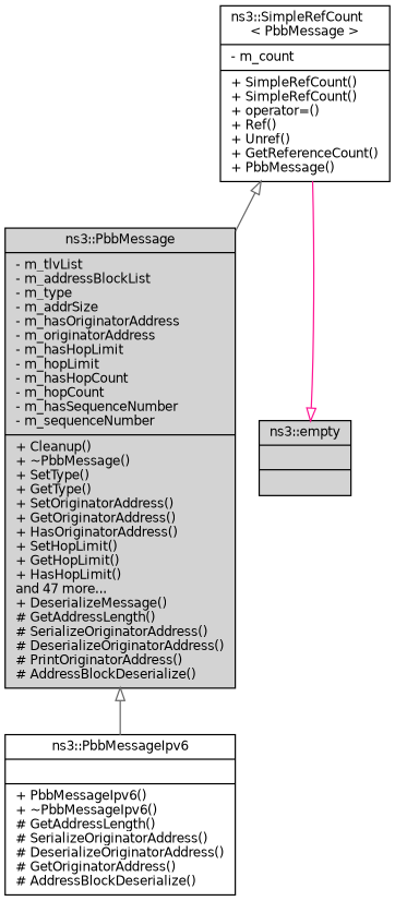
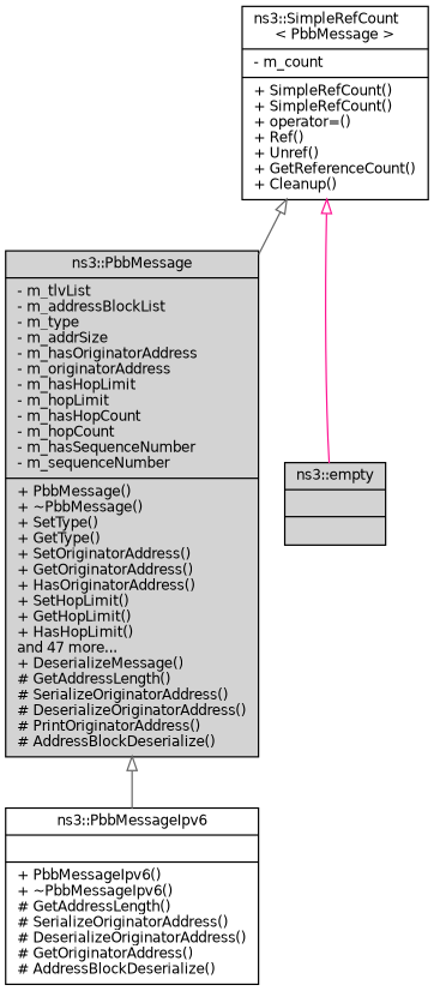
  digraph {
    node [color=black fillcolor=lightgrey fontname=Helvetica fontsize=10 shape=record style=filled]
    edge [arrowtail=onormal color=gray40 dir=back fontname=Helvetica fontsize=10 labelfontname=Helvetica labelfontsize=10 style=solid]
-   n1 [fontcolor=black height=0.2 label="{ns3::PbbMessage\n|- m_tlvList\l- m_addressBlockList\l- m_type\l- m_addrSize\l- m_hasOriginatorAddress\l- m_originatorAddress\l- m_hasHopLimit\l- m_hopLimit\l- m_hasHopCount\l- m_hopCount\l- m_hasSequenceNumber\l- m_sequenceNumber\l|+ Cleanup()\l+ ~PbbMessage()\l+ SetType()\l+ GetType()\l+ SetOriginatorAddress()\l+ GetOriginatorAddress()\l+ HasOriginatorAddress()\l+ SetHopLimit()\l+ GetHopLimit()\l+ HasHopLimit()\land 47 more...\l+ DeserializeMessage()\l# GetAddressLength()\l# SerializeOriginatorAddress()\l# DeserializeOriginatorAddress()\l# PrintOriginatorAddress()\l# AddressBlockDeserialize()\l}" width=0.4]
+   n1 [fontcolor=black height=0.2 label="{ns3::PbbMessage\n|- m_tlvList\l- m_addressBlockList\l- m_type\l- m_addrSize\l- m_hasOriginatorAddress\l- m_originatorAddress\l- m_hasHopLimit\l- m_hopLimit\l- m_hasHopCount\l- m_hopCount\l- m_hasSequenceNumber\l- m_sequenceNumber\l|+ PbbMessage()\l+ ~PbbMessage()\l+ SetType()\l+ GetType()\l+ SetOriginatorAddress()\l+ GetOriginatorAddress()\l+ HasOriginatorAddress()\l+ SetHopLimit()\l+ GetHopLimit()\l+ HasHopLimit()\land 47 more...\l+ DeserializeMessage()\l# GetAddressLength()\l# SerializeOriginatorAddress()\l# DeserializeOriginatorAddress()\l# PrintOriginatorAddress()\l# AddressBlockDeserialize()\l}" width=0.4]
    n2 [fillcolor=white height=0.2 label="{ns3::PbbMessageIpv6\n||+ PbbMessageIpv6()\l+ ~PbbMessageIpv6()\l# GetAddressLength()\l# SerializeOriginatorAddress()\l# DeserializeOriginatorAddress()\l# GetOriginatorAddress()\l# AddressBlockDeserialize()\l}" width=0.4]
-   n3 [fillcolor=white height=0.2 label="{ns3::SimpleRefCount\l\< PbbMessage \>\n|- m_count\l|+ SimpleRefCount()\l+ SimpleRefCount()\l+ operator=()\l+ Ref()\l+ Unref()\l+ GetReferenceCount()\l+ PbbMessage()\l}" width=0.4]
+   n3 [fillcolor=white height=0.2 label="{ns3::SimpleRefCount\l\< PbbMessage \>\n|- m_count\l|+ SimpleRefCount()\l+ SimpleRefCount()\l+ operator=()\l+ Ref()\l+ Unref()\l+ GetReferenceCount()\l+ Cleanup()\l}" width=0.4]
    n4 [height=0.2 label="{ns3::empty\n||}" width=0.4]
    n1 -> n2
    n3 -> n1
-   n4 -> n3 [color=deeppink]
+   n3 -> n4 [color=deeppink]
  }
